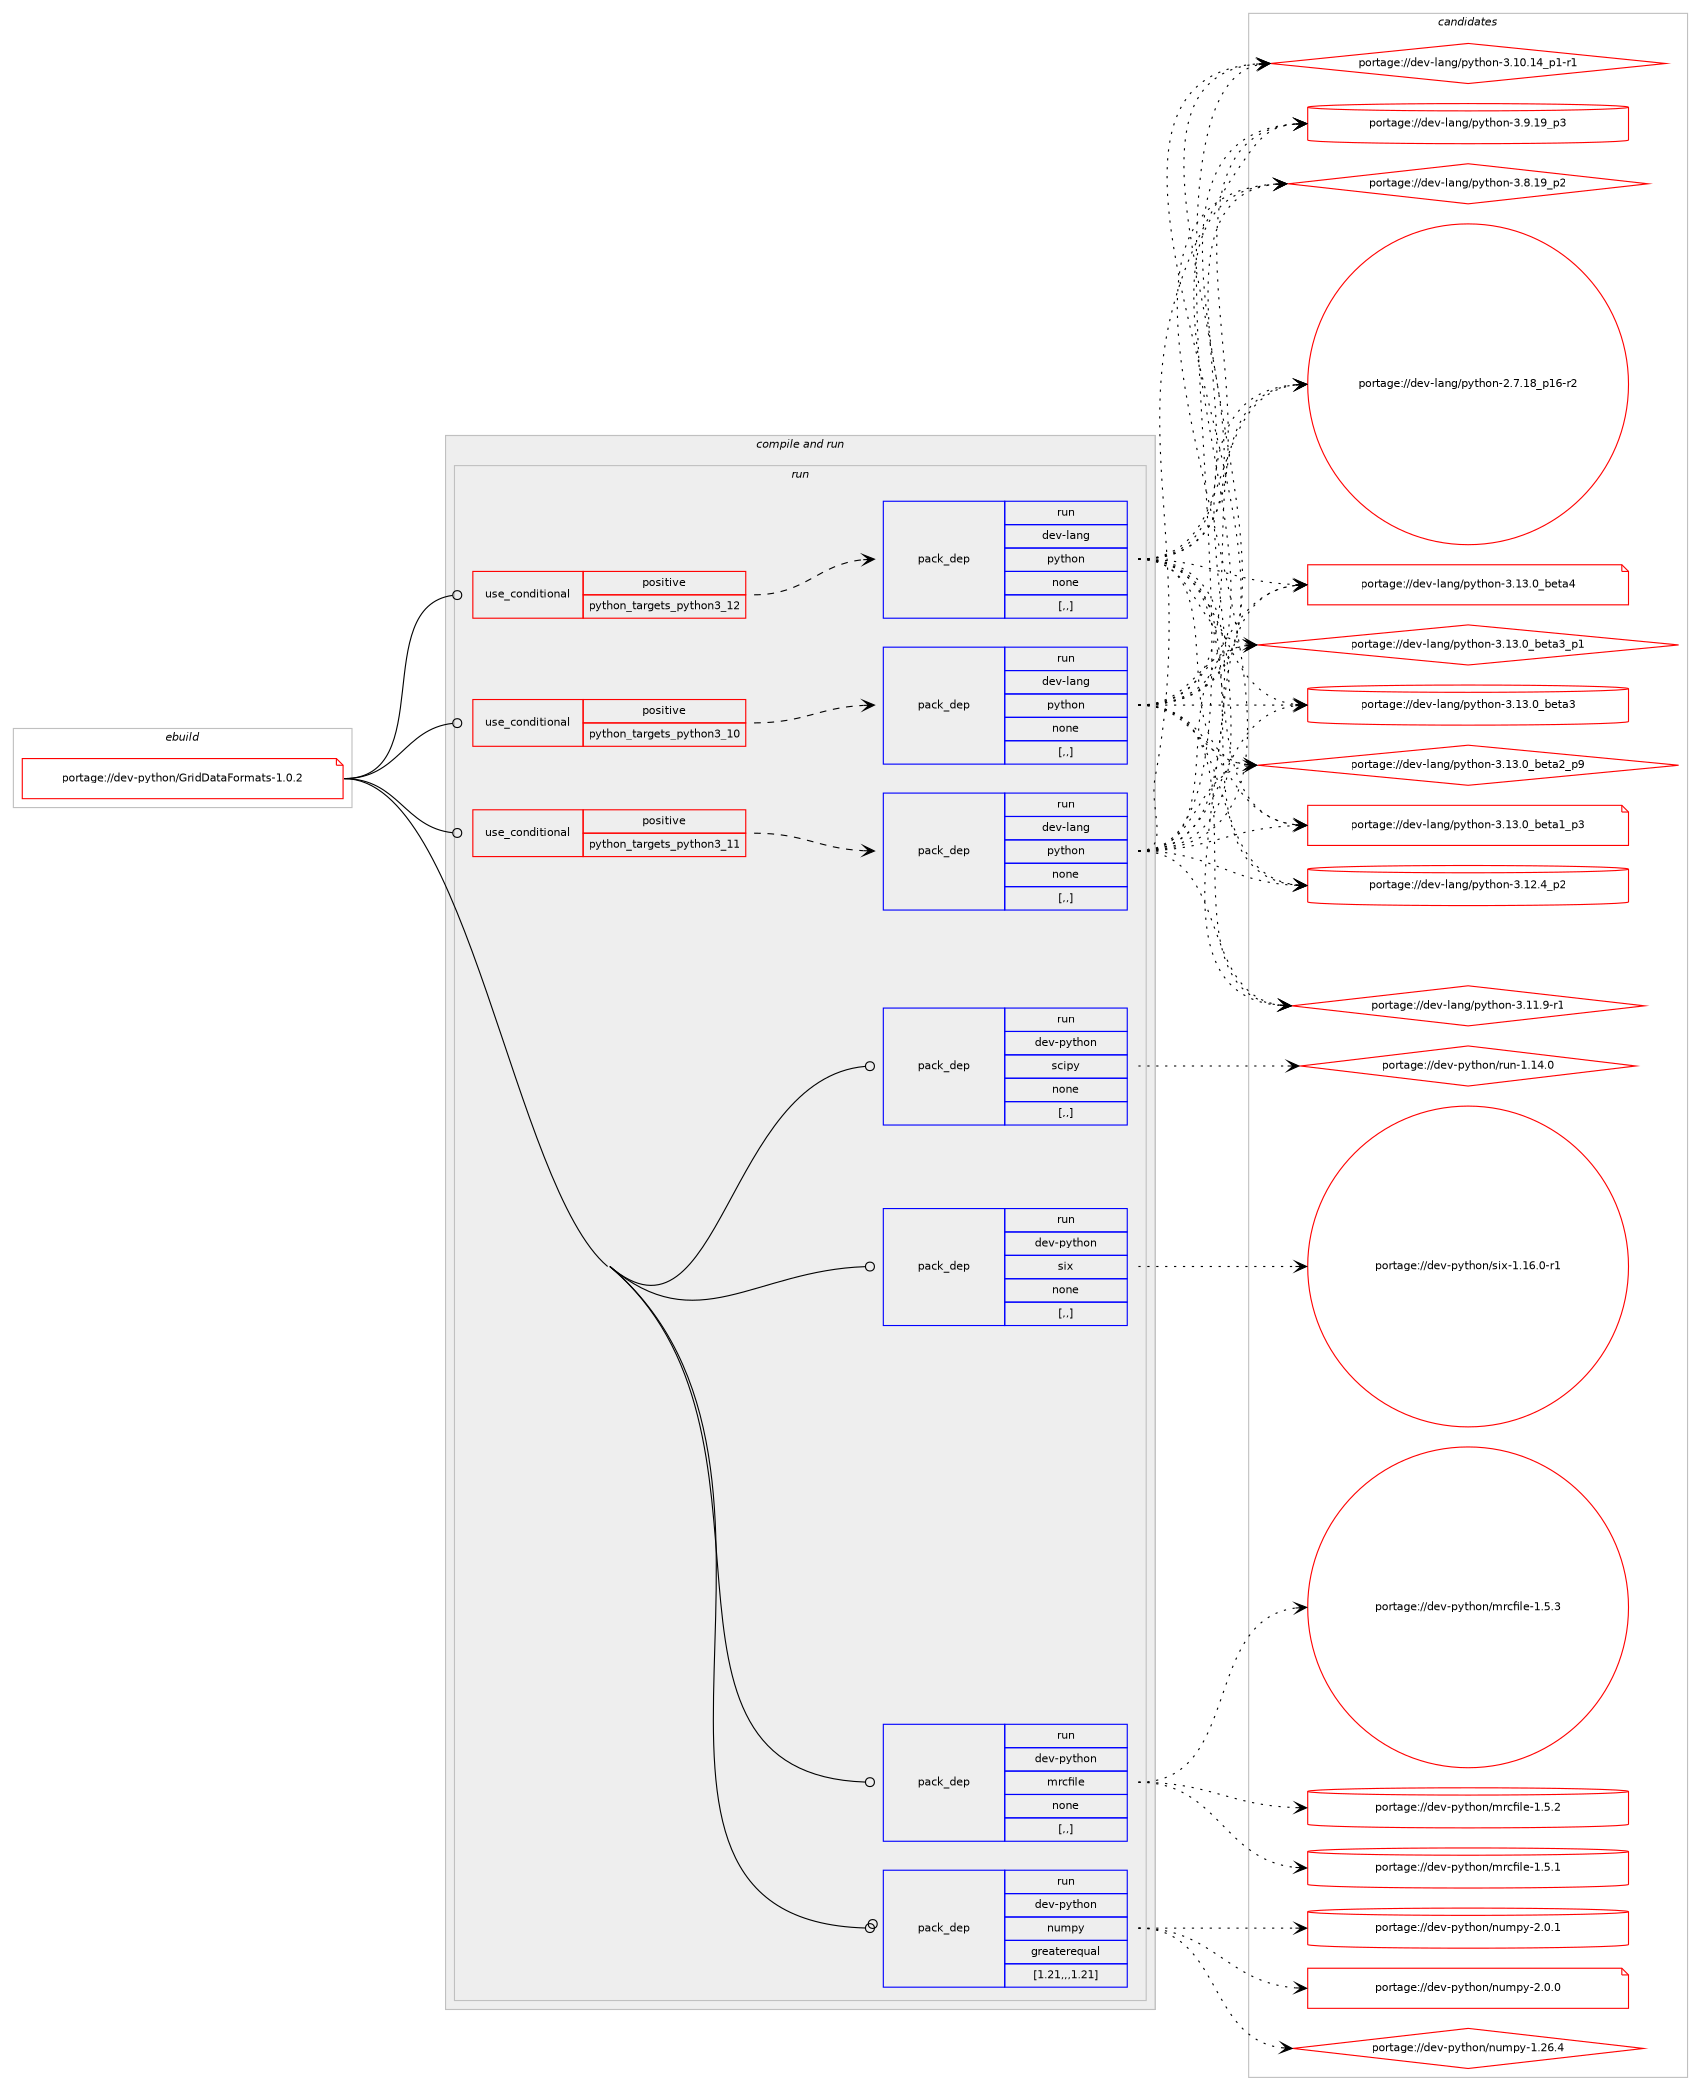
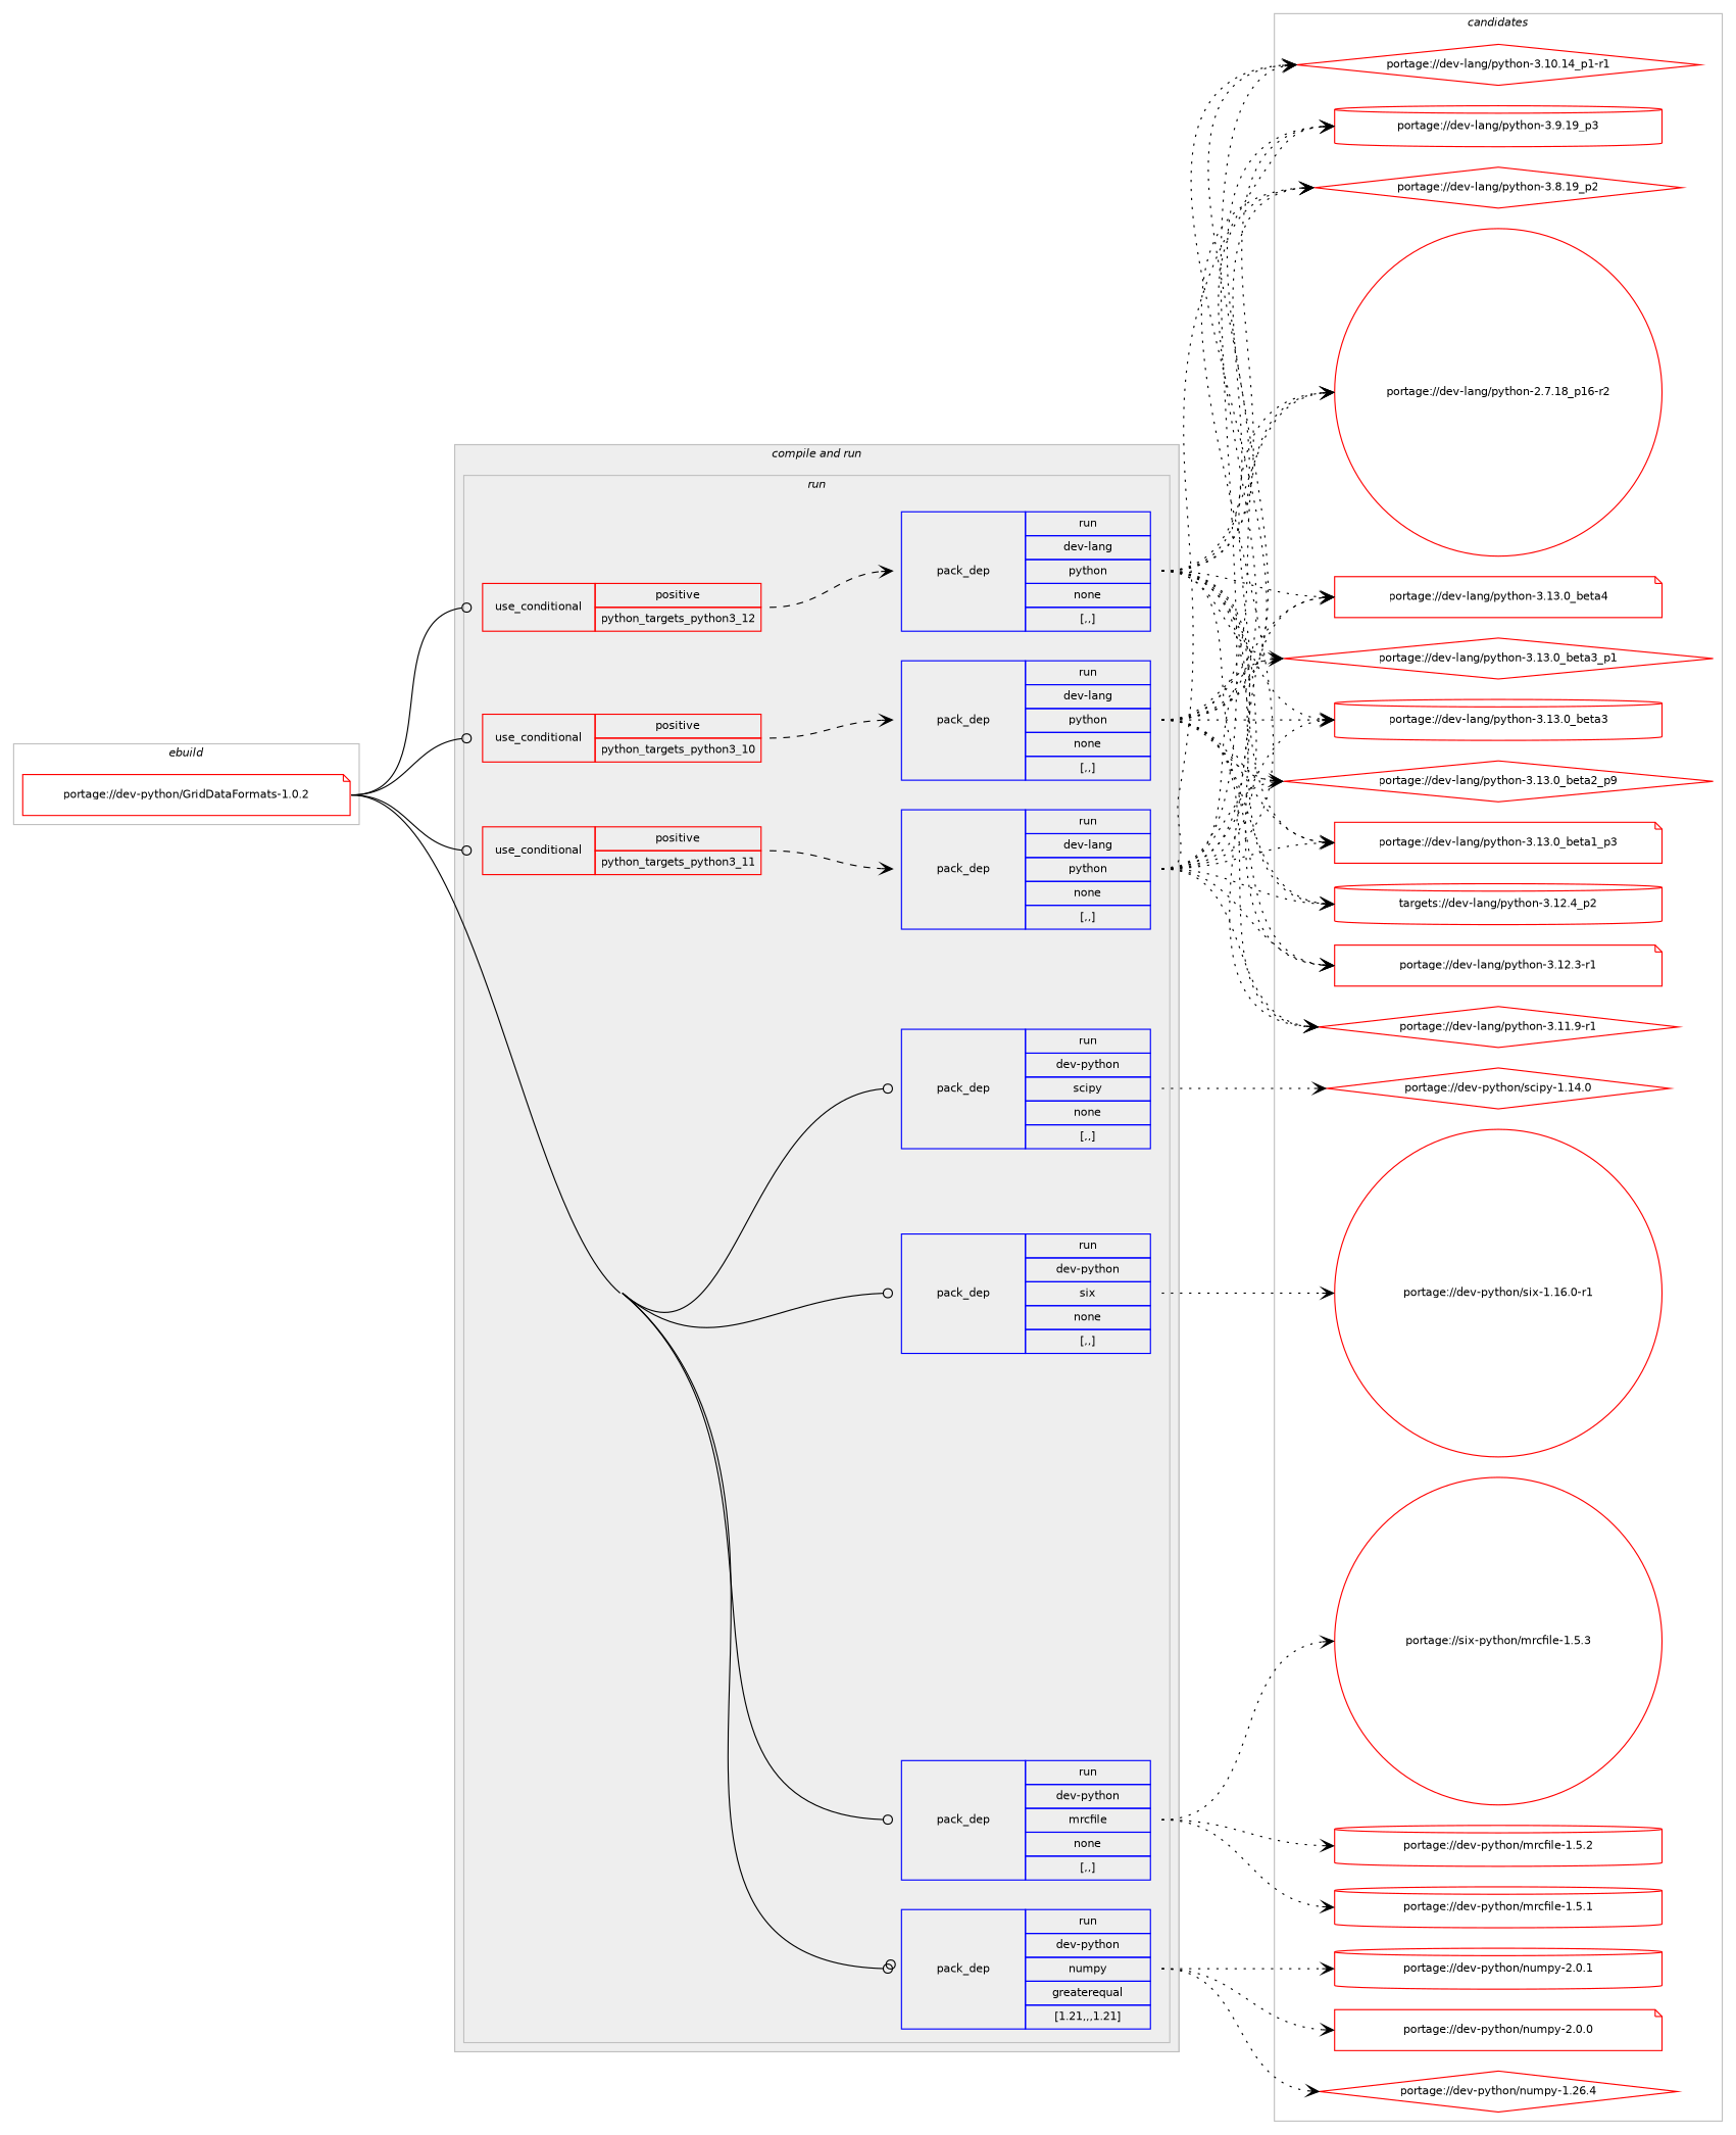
  digraph {
    compound=true
    concentrate=true
    fontname=Helvetica
    fontsize=10
    newrank=true
    rankdir=LR
    ranksep=1.5
    node [color=red fontname=Helvetica fontsize=10 shape=none]
    edge [arrowhead=vee headport=w style=dotted tailport=e weight=100]
    n1 [label="portage://dev-python/GridDataFormats-1.0.2" shape=note width=4]
    n2 [color=blue label=<<TABLE BORDER="0" CELLBORDER="1" CELLSPACING="0" CELLPADDING="4" WIDTH="220"><TR><TD ROWSPAN="6" CELLPADDING="30">pack_dep</TD></TR><TR><TD WIDTH="110">run</TD></TR><TR><TD>dev-lang</TD></TR><TR><TD>python</TD></TR><TR><TD>none</TD></TR><TR><TD>[,,]</TD></TR></TABLE>>]
    n3 [label=<<TABLE BORDER="0" CELLBORDER="1" CELLSPACING="0" CELLPADDING="4"><TR><TD ROWSPAN="3" CELLPADDING="10">use_conditional</TD></TR><TR><TD>positive</TD></TR><TR><TD>python_targets_python3_10</TD></TR></TABLE>>]
    n4 [color=blue label=<<TABLE BORDER="0" CELLBORDER="1" CELLSPACING="0" CELLPADDING="4" WIDTH="220"><TR><TD ROWSPAN="6" CELLPADDING="30">pack_dep</TD></TR><TR><TD WIDTH="110">run</TD></TR><TR><TD>dev-lang</TD></TR><TR><TD>python</TD></TR><TR><TD>none</TD></TR><TR><TD>[,,]</TD></TR></TABLE>>]
    n5 [label=<<TABLE BORDER="0" CELLBORDER="1" CELLSPACING="0" CELLPADDING="4"><TR><TD ROWSPAN="3" CELLPADDING="10">use_conditional</TD></TR><TR><TD>positive</TD></TR><TR><TD>python_targets_python3_11</TD></TR></TABLE>>]
    n6 [color=blue label=<<TABLE BORDER="0" CELLBORDER="1" CELLSPACING="0" CELLPADDING="4" WIDTH="220"><TR><TD ROWSPAN="6" CELLPADDING="30">pack_dep</TD></TR><TR><TD WIDTH="110">run</TD></TR><TR><TD>dev-lang</TD></TR><TR><TD>python</TD></TR><TR><TD>none</TD></TR><TR><TD>[,,]</TD></TR></TABLE>>]
    n7 [label=<<TABLE BORDER="0" CELLBORDER="1" CELLSPACING="0" CELLPADDING="4"><TR><TD ROWSPAN="3" CELLPADDING="10">use_conditional</TD></TR><TR><TD>positive</TD></TR><TR><TD>python_targets_python3_12</TD></TR></TABLE>>]
    n8 [color=blue label=<<TABLE BORDER="0" CELLBORDER="1" CELLSPACING="0" CELLPADDING="4" WIDTH="220"><TR><TD ROWSPAN="6" CELLPADDING="30">pack_dep</TD></TR><TR><TD WIDTH="110">run</TD></TR><TR><TD>dev-python</TD></TR><TR><TD>mrcfile</TD></TR><TR><TD>none</TD></TR><TR><TD>[,,]</TD></TR></TABLE>>]
    n9 [color=blue label=<<TABLE BORDER="0" CELLBORDER="1" CELLSPACING="0" CELLPADDING="4" WIDTH="220"><TR><TD ROWSPAN="6" CELLPADDING="30">pack_dep</TD></TR><TR><TD WIDTH="110">run</TD></TR><TR><TD>dev-python</TD></TR><TR><TD>numpy</TD></TR><TR><TD>greaterequal</TD></TR><TR><TD>[1.21,,,1.21]</TD></TR></TABLE>>]
    n10 [color=blue label=<<TABLE BORDER="0" CELLBORDER="1" CELLSPACING="0" CELLPADDING="4" WIDTH="220"><TR><TD ROWSPAN="6" CELLPADDING="30">pack_dep</TD></TR><TR><TD WIDTH="110">run</TD></TR><TR><TD>dev-python</TD></TR><TR><TD>scipy</TD></TR><TR><TD>none</TD></TR><TR><TD>[,,]</TD></TR></TABLE>>]
    n11 [color=blue label=<<TABLE BORDER="0" CELLBORDER="1" CELLSPACING="0" CELLPADDING="4" WIDTH="220"><TR><TD ROWSPAN="6" CELLPADDING="30">pack_dep</TD></TR><TR><TD WIDTH="110">run</TD></TR><TR><TD>dev-python</TD></TR><TR><TD>six</TD></TR><TR><TD>none</TD></TR><TR><TD>[,,]</TD></TR></TABLE>>]
    n12 [label="portage://dev-lang/python-3.13.0_beta4" shape=note width=4]
    n13 [label="portage://dev-lang/python-3.13.0_beta3_p1" shape=diamond width=4]
    n14 [label="portage://dev-lang/python-3.13.0_beta3" shape=cylinder width=4]
    n15 [label="portage://dev-lang/python-3.13.0_beta2_p9" shape=diamond width=4]
    n16 [label="portage://dev-lang/python-3.13.0_beta1_p3" shape=note width=4]
-   n17 [label="portage://dev-lang/python-3.12.4_p2" shape=cylinder width=4]
+   n17 [label="targets://dev-lang/python-3.12.4_p2" shape=cylinder width=4]
+   n18 [label="portage://dev-lang/python-3.12.3-r1" shape=note width=4]
    n19 [label="portage://dev-lang/python-3.11.9-r1" shape=diamond width=4]
    n20 [label="portage://dev-lang/python-3.10.14_p1-r1" shape=diamond width=4]
    n21 [label="portage://dev-lang/python-3.9.19_p3" shape=cylinder width=4]
    n22 [label="portage://dev-lang/python-3.8.19_p2" shape=diamond width=4]
    n23 [label="portage://dev-lang/python-2.7.18_p16-r2" shape=circle width=4]
-   n24 [label="portage://dev-python/mrcfile-1.5.3" shape=circle width=4]
+   n24 [label="portage://six-python/mrcfile-1.5.3" shape=circle width=4]
    n25 [label="portage://dev-python/mrcfile-1.5.2" shape=cylinder width=4]
    n26 [label="portage://dev-python/mrcfile-1.5.1" shape=cylinder width=4]
    n27 [label="portage://dev-python/numpy-2.0.1" shape=cylinder width=4]
    n28 [label="portage://dev-python/numpy-2.0.0" shape=note width=4]
    n29 [label="portage://dev-python/numpy-1.26.4" shape=diamond width=4]
-   n30 [label="portage://dev-python/run-1.14.0" shape=diamond width=4]
+   n30 [label="portage://dev-python/scipy-1.14.0" shape=diamond width=4]
    n31 [label="portage://dev-python/six-1.16.0-r1" shape=circle width=4]
    subgraph cluster_1 {
      color=gray
      label=<<i>ebuild</i>>
      n1
    }
    subgraph cluster_2 {
      color=gray
      label=<<i>dependencies</i>>
      subgraph cluster_3 {
        color=gray
        fillcolor="#eeeeee"
        label=<<i>compile</i>>
        style=filled
      }
      subgraph cluster_4 {
        color=gray
        fillcolor="#eeeeee"
        label=<<i>compile and run</i>>
        style=filled
      }
      subgraph cluster_5 {
        color=gray
        fillcolor="#eeeeee"
        label=<<i>run</i>>
        style=filled
        subgraph sub_6 {
          color=gray
          fillcolor="#eeeeee"
          label=<<i>run</i>>
          style=filled
          n3
          subgraph sub_7 {
            color=gray
            fillcolor="#eeeeee"
            label=<<i>run</i>>
            style=filled
            n2
          }
        }
        subgraph sub_8 {
          color=gray
          fillcolor="#eeeeee"
          label=<<i>run</i>>
          style=filled
          n5
          subgraph sub_9 {
            color=gray
            fillcolor="#eeeeee"
            label=<<i>run</i>>
            style=filled
            n4
          }
        }
        subgraph sub_10 {
          color=gray
          fillcolor="#eeeeee"
          label=<<i>run</i>>
          style=filled
          n7
          subgraph sub_11 {
            color=gray
            fillcolor="#eeeeee"
            label=<<i>run</i>>
            style=filled
            n6
          }
        }
        subgraph sub_12 {
          color=gray
          fillcolor="#eeeeee"
          label=<<i>run</i>>
          style=filled
          n8
        }
        subgraph sub_13 {
          color=gray
          fillcolor="#eeeeee"
          label=<<i>run</i>>
          style=filled
          n9
        }
        subgraph sub_14 {
          color=gray
          fillcolor="#eeeeee"
          label=<<i>run</i>>
          style=filled
          n10
        }
        subgraph sub_15 {
          color=gray
          fillcolor="#eeeeee"
          label=<<i>run</i>>
          style=filled
          n11
        }
      }
    }
    subgraph cluster_16 {
      color=gray
      label=<<i>candidates</i>>
      rank=same
      subgraph sub_17 {
        color=black
        label=<<i>candidates</i>>
        nodesep=1
        rank=same
        n12
        n13
        n14
        n15
        n16
        n17
+       n18
        n19
        n20
        n21
        n22
        n23
      }
      subgraph sub_18 {
        color=black
        label=<<i>candidates</i>>
        nodesep=1
        rank=same
        n12
        n13
        n14
        n15
        n16
        n17
+       n18
        n19
        n20
        n21
        n22
        n23
      }
      subgraph sub_19 {
        color=black
        label=<<i>candidates</i>>
        nodesep=1
        rank=same
        n12
        n13
        n14
        n15
        n16
        n17
+       n18
        n19
        n20
        n21
        n22
        n23
      }
      subgraph sub_20 {
        color=black
        label=<<i>candidates</i>>
        nodesep=1
        rank=same
        n24
        n25
        n26
      }
      subgraph sub_21 {
        color=black
        label=<<i>candidates</i>>
        nodesep=1
        rank=same
        n27
        n28
        n29
      }
      subgraph sub_22 {
        color=black
        label=<<i>candidates</i>>
        nodesep=1
        rank=same
        n30
      }
      subgraph sub_23 {
        color=black
        label=<<i>candidates</i>>
        nodesep=1
        rank=same
        n31
      }
    }
    n1 -> n3 [arrowhead=odot style=solid weight=20]
    n1 -> n5 [arrowhead=odot style=solid weight=20]
    n1 -> n7 [arrowhead=odot style=solid weight=20]
    n1 -> n8 [arrowhead=odot style=solid weight=20]
    n1 -> n9 [arrowhead=odot style=solid weight=20]
    n1 -> n10 [arrowhead=odot style=solid weight=20]
    n1 -> n11 [arrowhead=odot style=solid weight=20]
    n2 -> n12
    n2 -> n13
    n2 -> n14
    n2 -> n15
    n2 -> n16
    n2 -> n17
+   n2 -> n18
    n2 -> n19
    n2 -> n20
    n2 -> n21
    n2 -> n22
    n2 -> n23
    n3 -> n2 [style=dashed weight=20]
    n4 -> n12
    n4 -> n13
    n4 -> n14
    n4 -> n15
    n4 -> n16
    n4 -> n17
+   n4 -> n18
    n4 -> n19
    n4 -> n20
    n4 -> n21
    n4 -> n22
    n4 -> n23
    n5 -> n4 [style=dashed weight=20]
    n6 -> n12
    n6 -> n13
    n6 -> n14
    n6 -> n15
    n6 -> n16
    n6 -> n17
+   n6 -> n18
    n6 -> n19
    n6 -> n20
    n6 -> n21
    n6 -> n22
    n6 -> n23
    n7 -> n6 [style=dashed weight=20]
    n8 -> n24
    n8 -> n25
    n8 -> n26
    n9 -> n27
    n9 -> n28
    n9 -> n29
    n10 -> n30
    n11 -> n31
  }
